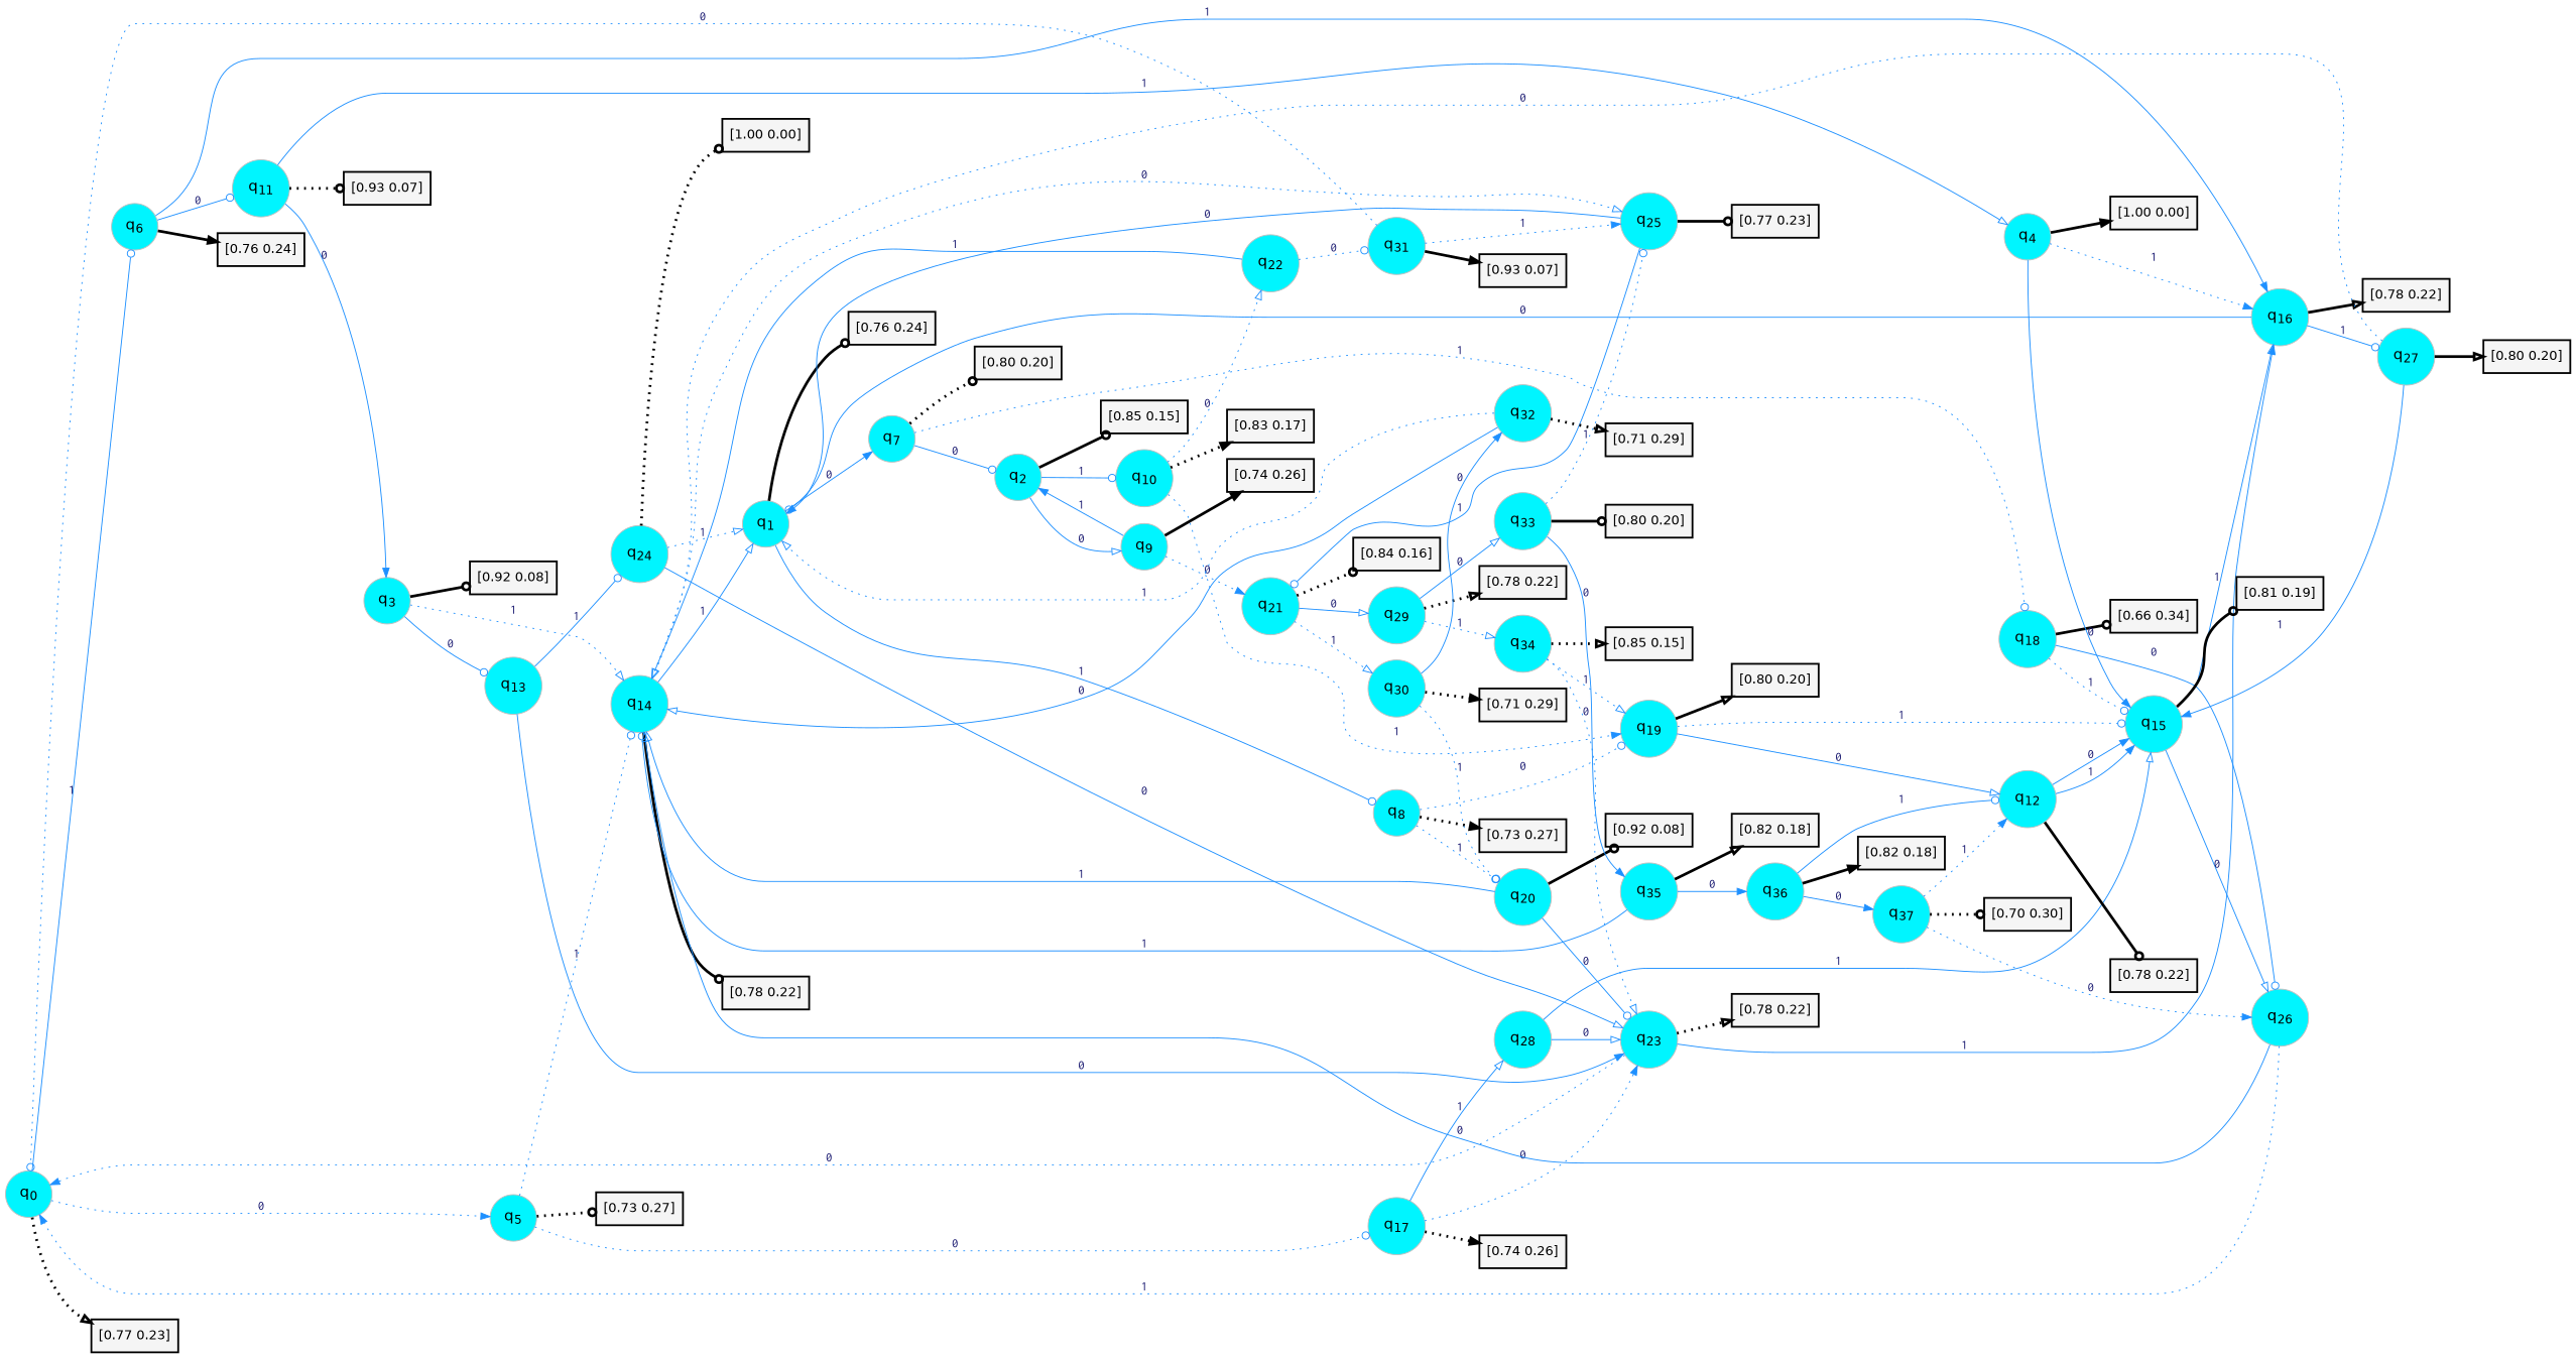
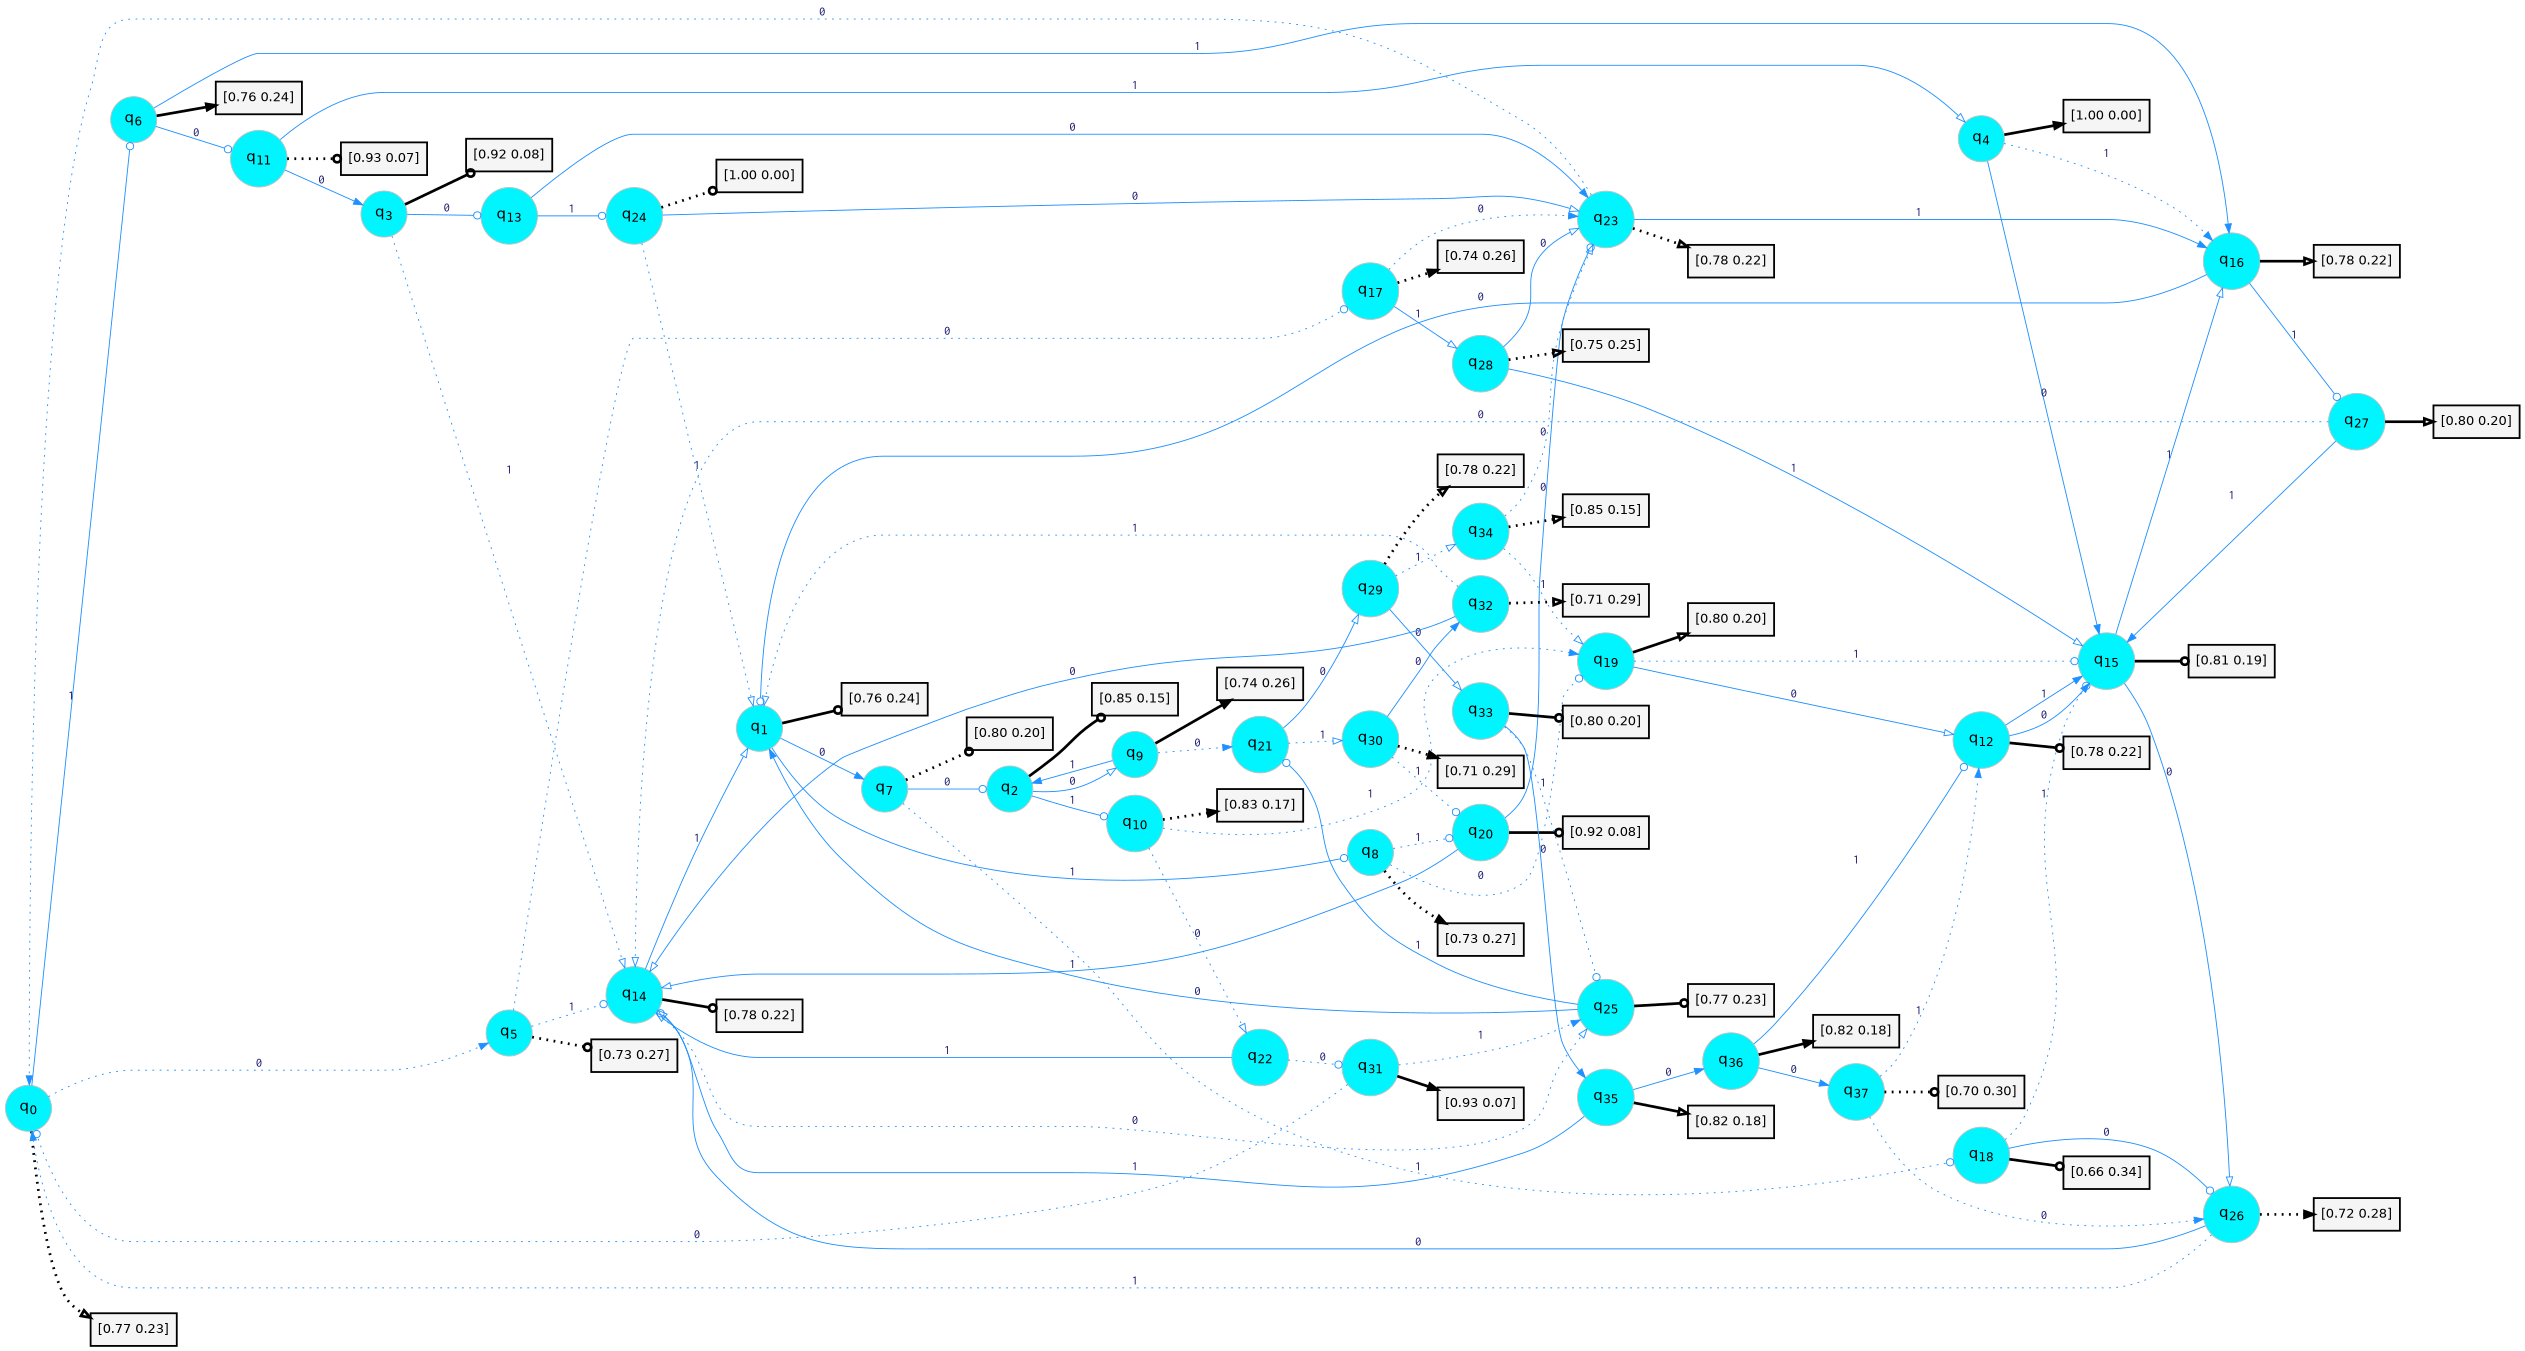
  digraph {
    rankdir=LR
    node [color=gray fillcolor=turquoise1 fontcolor=black fontname=Helvetica fontsize=16 fontweight=bold shape=circle style=filled]
    edge [arrowhead=odot arrowsize=1 color=dodgerblue1 fontcolor=midnightblue fontname=courier fontweight=bold penwidth=1 style=solid weight=20]
    n1 [label=<q<SUB>0</SUB>>]
    n2 [label=<q<SUB>5</SUB>>]
    n3 [label=<q<SUB>6</SUB>>]
    n4 [color=black fillcolor=whitesmoke fontsize=14 label="[0.77 0.23]" penwidth=2 shape=box]
    n5 [label=<q<SUB>14</SUB>>]
    n6 [label=<q<SUB>17</SUB>>]
    n7 [color=black fillcolor=whitesmoke fontsize=14 label="[0.73 0.27]" penwidth=2 shape=box]
    n8 [label=<q<SUB>16</SUB>>]
    n9 [label=<q<SUB>11</SUB>>]
    n10 [color=black fillcolor=whitesmoke fontsize=14 label="[0.76 0.24]" penwidth=2 shape=box]
    n11 [label=<q<SUB>1</SUB>>]
    n12 [label=<q<SUB>7</SUB>>]
    n13 [label=<q<SUB>8</SUB>>]
    n14 [color=black fillcolor=whitesmoke fontsize=14 label="[0.76 0.24]" penwidth=2 shape=box]
    n15 [label=<q<SUB>2</SUB>>]
    n16 [label=<q<SUB>18</SUB>>]
    n17 [color=black fillcolor=whitesmoke fontsize=14 label="[0.80 0.20]" penwidth=2 shape=box]
    n18 [label=<q<SUB>19</SUB>>]
    n19 [label=<q<SUB>20</SUB>>]
    n20 [color=black fillcolor=whitesmoke fontsize=14 label="[0.73 0.27]" penwidth=2 shape=box]
    n21 [label=<q<SUB>9</SUB>>]
    n22 [label=<q<SUB>10</SUB>>]
    n23 [color=black fillcolor=whitesmoke fontsize=14 label="[0.85 0.15]" penwidth=2 shape=box]
    n24 [label=<q<SUB>21</SUB>>]
    n25 [color=black fillcolor=whitesmoke fontsize=14 label="[0.74 0.26]" penwidth=2 shape=box]
    n26 [label=<q<SUB>22</SUB>>]
    n27 [color=black fillcolor=whitesmoke fontsize=14 label="[0.83 0.17]" penwidth=2 shape=box]
    n28 [label=<q<SUB>3</SUB>>]
    n29 [label=<q<SUB>13</SUB>>]
    n30 [color=black fillcolor=whitesmoke fontsize=14 label="[0.92 0.08]" penwidth=2 shape=box]
    n31 [label=<q<SUB>23</SUB>>]
    n32 [label=<q<SUB>24</SUB>>]
    n33 [label=<q<SUB>25</SUB>>]
    n34 [color=black fillcolor=whitesmoke fontsize=14 label="[0.78 0.22]" penwidth=2 shape=box]
    n35 [label=<q<SUB>4</SUB>>]
    n36 [label=<q<SUB>15</SUB>>]
    n37 [color=black fillcolor=whitesmoke fontsize=14 label="[1.00 0.00]" penwidth=2 shape=box]
    n38 [label=<q<SUB>26</SUB>>]
    n39 [color=black fillcolor=whitesmoke fontsize=14 label="[0.81 0.19]" penwidth=2 shape=box]
    n40 [label=<q<SUB>27</SUB>>]
    n41 [color=black fillcolor=whitesmoke fontsize=14 label="[0.78 0.22]" penwidth=2 shape=box]
    n42 [label=<q<SUB>28</SUB>>]
    n43 [color=black fillcolor=whitesmoke fontsize=14 label="[0.74 0.26]" penwidth=2 shape=box]
    n44 [color=black fillcolor=whitesmoke fontsize=14 label="[0.93 0.07]" penwidth=2 shape=box]
    n45 [color=black fillcolor=whitesmoke fontsize=14 label="[0.66 0.34]" penwidth=2 shape=box]
    n46 [label=<q<SUB>12</SUB>>]
    n47 [color=black fillcolor=whitesmoke fontsize=14 label="[0.80 0.20]" penwidth=2 shape=box]
    n48 [color=black fillcolor=whitesmoke fontsize=14 label="[0.92 0.08]" penwidth=2 shape=box]
    n49 [label=<q<SUB>29</SUB>>]
    n50 [label=<q<SUB>30</SUB>>]
-   n51 [color=black fillcolor=whitesmoke fontsize=14 label="[0.84 0.16]" penwidth=2 shape=box]
    n52 [label=<q<SUB>31</SUB>>]
    n53 [color=black fillcolor=whitesmoke fontsize=14 label="[0.78 0.22]" penwidth=2 shape=box]
    n54 [color=black fillcolor=whitesmoke fontsize=14 label="[0.78 0.22]" penwidth=2 shape=box]
    n55 [color=black fillcolor=whitesmoke fontsize=14 label="[1.00 0.00]" penwidth=2 shape=box]
    n56 [color=black fillcolor=whitesmoke fontsize=14 label="[0.77 0.23]" penwidth=2 shape=box]
+   n57 [color=black fillcolor=whitesmoke fontsize=14 label="[0.72 0.28]" penwidth=2 shape=box]
    n58 [color=black fillcolor=whitesmoke fontsize=14 label="[0.80 0.20]" penwidth=2 shape=box]
+   n59 [color=black fillcolor=whitesmoke fontsize=14 label="[0.75 0.25]" penwidth=2 shape=box]
    n60 [label=<q<SUB>33</SUB>>]
    n61 [label=<q<SUB>34</SUB>>]
    n62 [color=black fillcolor=whitesmoke fontsize=14 label="[0.78 0.22]" penwidth=2 shape=box]
    n63 [label=<q<SUB>32</SUB>>]
    n64 [color=black fillcolor=whitesmoke fontsize=14 label="[0.71 0.29]" penwidth=2 shape=box]
    n65 [color=black fillcolor=whitesmoke fontsize=14 label="[0.93 0.07]" penwidth=2 shape=box]
    n66 [label=<q<SUB>35</SUB>>]
    n67 [color=black fillcolor=whitesmoke fontsize=14 label="[0.80 0.20]" penwidth=2 shape=box]
    n68 [color=black fillcolor=whitesmoke fontsize=14 label="[0.85 0.15]" penwidth=2 shape=box]
    n69 [color=black fillcolor=whitesmoke fontsize=14 label="[0.71 0.29]" penwidth=2 shape=box]
    n70 [label=<q<SUB>36</SUB>>]
    n71 [color=black fillcolor=whitesmoke fontsize=14 label="[0.82 0.18]" penwidth=2 shape=box]
    n72 [label=<q<SUB>37</SUB>>]
    n73 [color=black fillcolor=whitesmoke fontsize=14 label="[0.82 0.18]" penwidth=2 shape=box]
    n74 [color=black fillcolor=whitesmoke fontsize=14 label="[0.70 0.30]" penwidth=2 shape=box]
    n1 -> n2 [arrowhead=normal label=0 style=dotted]
    n1 -> n3 [label=1]
    n1 -> n4 [arrowhead=onormal color=black penwidth=3 style=dotted]
    n2 -> n5 [label=1 style=dotted]
    n2 -> n6 [label=0 style=dotted]
    n2 -> n7 [color=black penwidth=3 style=dotted]
    n3 -> n8 [arrowhead=normal label=1]
    n3 -> n9 [label=0]
    n3 -> n10 [arrowhead=normal color=black penwidth=3]
    n5 -> n11 [arrowhead=onormal label=1]
    n5 -> n33 [arrowhead=onormal label=0 style=dotted]
    n5 -> n34 [color=black penwidth=3]
    n6 -> n31 [arrowhead=normal label=0 style=dotted]
    n6 -> n42 [arrowhead=onormal label=1]
    n6 -> n43 [arrowhead=normal color=black penwidth=3 style=dotted]
    n8 -> n11 [label=0]
    n8 -> n40 [label=1]
    n8 -> n41 [arrowhead=onormal color=black penwidth=3]
    n9 -> n28 [arrowhead=normal label=0]
    n9 -> n35 [arrowhead=onormal label=1]
    n9 -> n44 [color=black penwidth=3 style=dotted]
    n11 -> n12 [arrowhead=normal label=0]
    n11 -> n13 [label=1]
    n11 -> n14 [color=black penwidth=3]
    n12 -> n15 [label=0]
    n12 -> n16 [label=1 style=dotted]
    n12 -> n17 [color=black penwidth=3 style=dotted]
    n13 -> n18 [label=0 style=dotted]
    n13 -> n19 [label=1 style=dotted]
    n13 -> n20 [arrowhead=normal color=black penwidth=3 style=dotted]
    n15 -> n21 [arrowhead=onormal label=0]
    n15 -> n22 [label=1]
    n15 -> n23 [color=black penwidth=3]
    n16 -> n36 [label=1 style=dotted]
    n16 -> n38 [label=0]
    n16 -> n45 [color=black penwidth=3]
    n18 -> n36 [label=1 style=dotted]
    n18 -> n46 [arrowhead=onormal label=0]
    n18 -> n47 [arrowhead=onormal color=black penwidth=3]
    n19 -> n5 [arrowhead=onormal label=1]
    n19 -> n31 [label=0]
    n19 -> n48 [color=black penwidth=3]
    n21 -> n15 [arrowhead=normal label=1]
    n21 -> n24 [arrowhead=normal label=0 style=dotted]
    n21 -> n25 [arrowhead=normal color=black penwidth=3]
    n22 -> n18 [arrowhead=normal label=1 style=dotted]
    n22 -> n26 [arrowhead=onormal label=0 style=dotted]
    n22 -> n27 [arrowhead=normal color=black penwidth=3 style=dotted]
    n24 -> n49 [arrowhead=onormal label=0]
    n24 -> n50 [arrowhead=onormal label=1 style=dotted]
-   n24 -> n51 [color=black penwidth=3 style=dotted]
    n26 -> n5 [arrowhead=onormal label=1]
    n26 -> n52 [label=0 style=dotted]
    n28 -> n5 [arrowhead=onormal label=1 style=dotted]
    n28 -> n29 [label=0]
    n28 -> n30 [color=black penwidth=3]
    n29 -> n31 [arrowhead=normal label=0]
    n29 -> n32 [label=1]
    n31 -> n1 [arrowhead=normal label=0 style=dotted]
    n31 -> n8 [arrowhead=normal label=1]
    n31 -> n54 [arrowhead=onormal color=black penwidth=3 style=dotted]
    n32 -> n11 [arrowhead=onormal label=1 style=dotted]
    n32 -> n31 [arrowhead=onormal label=0]
    n32 -> n55 [color=black penwidth=3 style=dotted]
    n33 -> n11 [arrowhead=normal label=0]
    n33 -> n24 [label=1]
    n33 -> n56 [color=black penwidth=3]
    n35 -> n8 [arrowhead=normal label=1 style=dotted]
    n35 -> n36 [arrowhead=normal label=0]
    n35 -> n37 [arrowhead=normal color=black penwidth=3]
    n36 -> n8 [arrowhead=onormal label=1]
    n36 -> n38 [arrowhead=onormal label=0]
    n36 -> n39 [color=black penwidth=3]
    n38 -> n1 [arrowhead=normal label=1 style=dotted]
    n38 -> n5 [arrowhead=onormal label=0]
+   n38 -> n57 [arrowhead=normal color=black penwidth=3 style=dotted]
    n40 -> n5 [arrowhead=onormal label=0 style=dotted]
    n40 -> n36 [arrowhead=normal label=1]
    n40 -> n58 [arrowhead=onormal color=black penwidth=3]
    n42 -> n31 [arrowhead=onormal label=0]
    n42 -> n36 [arrowhead=onormal label=1]
+   n42 -> n59 [arrowhead=onormal color=black penwidth=3 style=dotted]
    n46 -> n36 [arrowhead=normal label=0]
    n46 -> n36 [arrowhead=normal label=1]
    n46 -> n53 [color=black penwidth=3]
    n49 -> n60 [arrowhead=onormal label=0]
    n49 -> n61 [arrowhead=onormal label=1 style=dotted]
    n49 -> n62 [arrowhead=onormal color=black penwidth=3 style=dotted]
    n50 -> n19 [label=1 style=dotted]
    n50 -> n63 [arrowhead=normal label=0]
    n50 -> n64 [arrowhead=normal color=black penwidth=3 style=dotted]
    n52 -> n1 [label=0 style=dotted]
    n52 -> n33 [arrowhead=normal label=1 style=dotted]
    n52 -> n65 [arrowhead=normal color=black penwidth=3]
    n60 -> n33 [label=1 style=dotted]
    n60 -> n66 [arrowhead=normal label=0]
    n60 -> n67 [color=black penwidth=3]
    n61 -> n18 [arrowhead=onormal label=1 style=dotted]
    n61 -> n31 [arrowhead=onormal label=0 style=dotted]
    n61 -> n68 [arrowhead=onormal color=black penwidth=3 style=dotted]
    n63 -> n5 [arrowhead=onormal label=0]
    n63 -> n11 [arrowhead=onormal label=1 style=dotted]
    n63 -> n69 [arrowhead=onormal color=black penwidth=3 style=dotted]
    n66 -> n5 [label=1]
    n66 -> n70 [arrowhead=normal label=0]
    n66 -> n71 [arrowhead=onormal color=black penwidth=3]
    n70 -> n46 [label=1]
    n70 -> n72 [arrowhead=normal label=0]
    n70 -> n73 [arrowhead=normal color=black penwidth=3]
    n72 -> n38 [arrowhead=normal label=0 style=dotted]
    n72 -> n46 [arrowhead=normal label=1 style=dotted]
    n72 -> n74 [color=black penwidth=3 style=dotted]
  }
